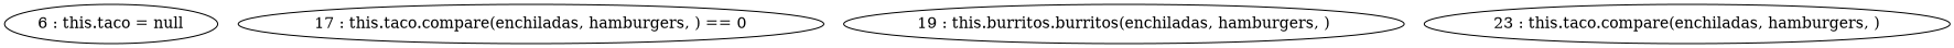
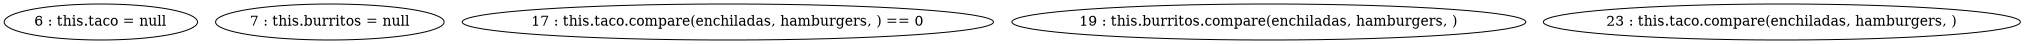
  digraph {
    "6 : this.taco = null"
+   "7 : this.burritos = null"
    "17 : this.taco.compare(enchiladas, hamburgers, ) == 0"
-   "19 : this.burritos.compare(enchiladas, hamburgers, )" [label="19 : this.burritos.burritos(enchiladas, hamburgers, )"]
+   "19 : this.burritos.compare(enchiladas, hamburgers, )"
    "23 : this.taco.compare(enchiladas, hamburgers, )"
  }
